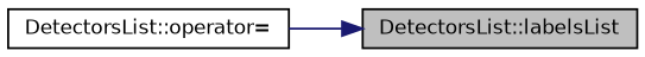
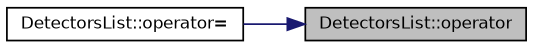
  digraph {
    rankdir=RL
    node [color=black fontname=Helvetica fontsize=10 shape=record style=filled]
-   n1 [fillcolor=grey75 fontcolor=black height=0.2 label="DetectorsList::labelsList" width=0.4]
+   n1 [fillcolor=grey75 fontcolor=black height=0.2 label="DetectorsList::operator" width=0.4]
    n2 [fillcolor=white height=0.2 label="DetectorsList::operator=" width=0.4]
    n1 -> n2 [color=midnightblue dir=back fontname=Helvetica fontsize=10 labelfontname=Helvetica labelfontsize=10 style=solid]
  }
